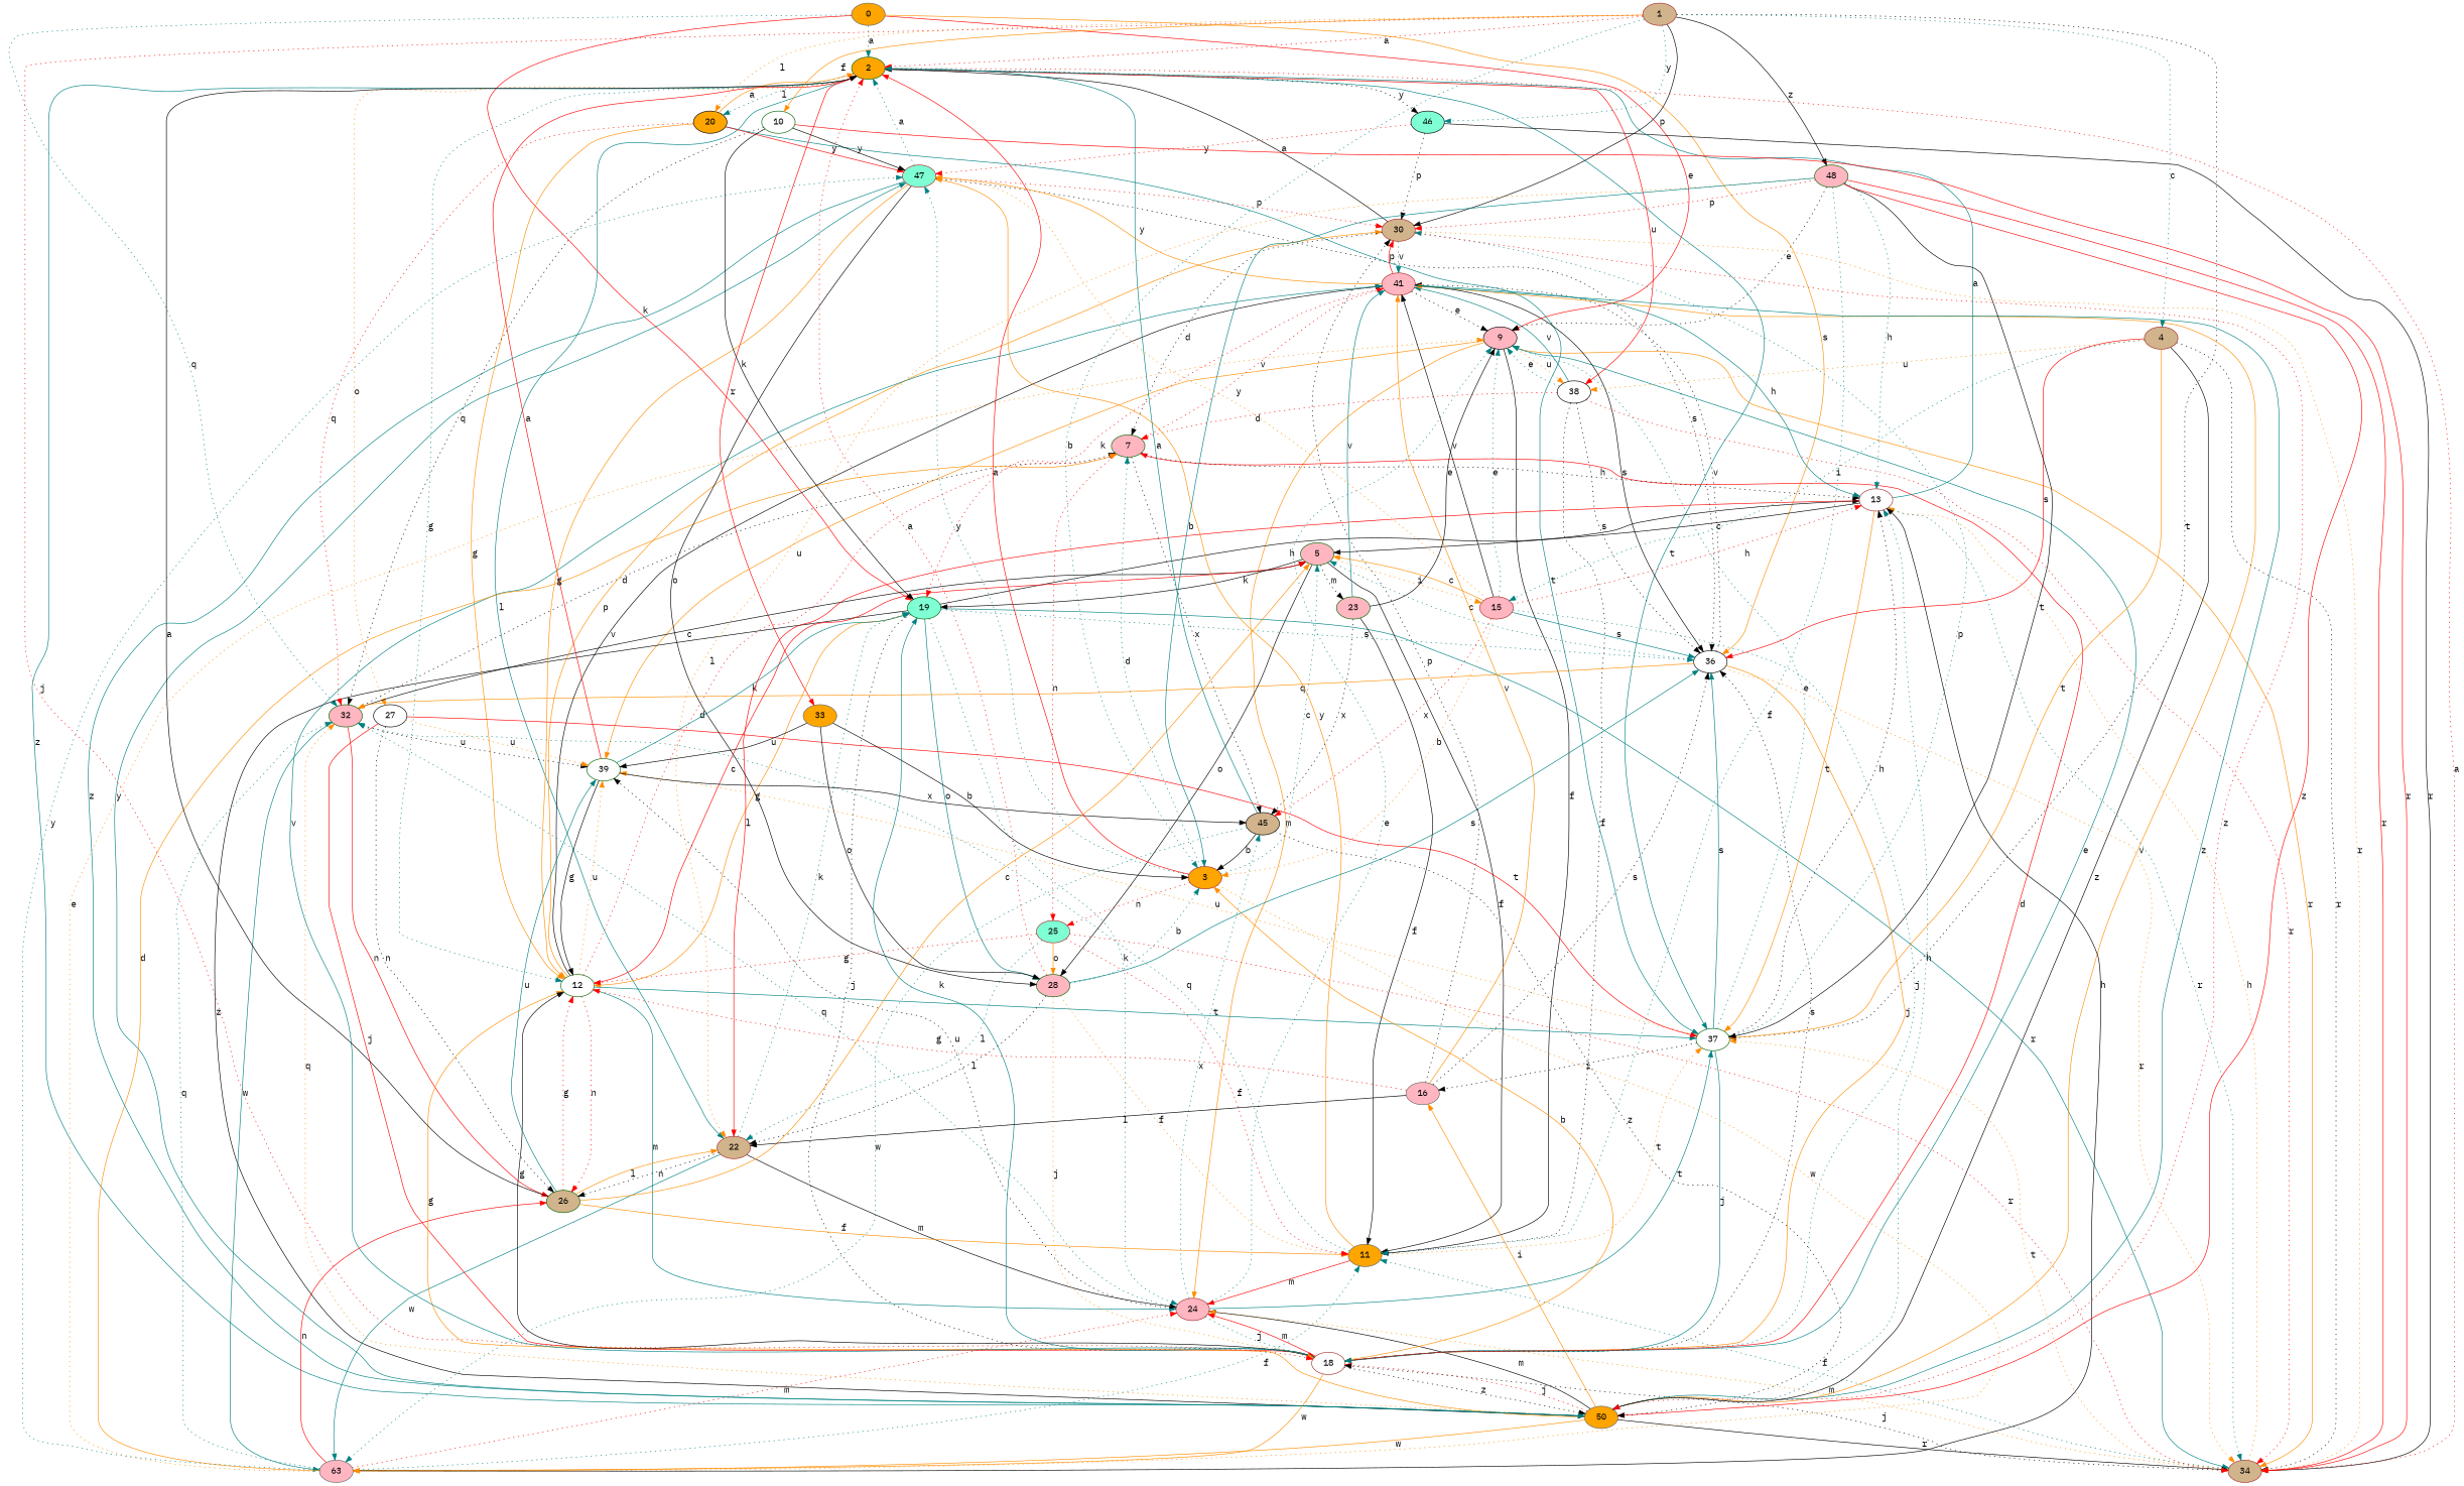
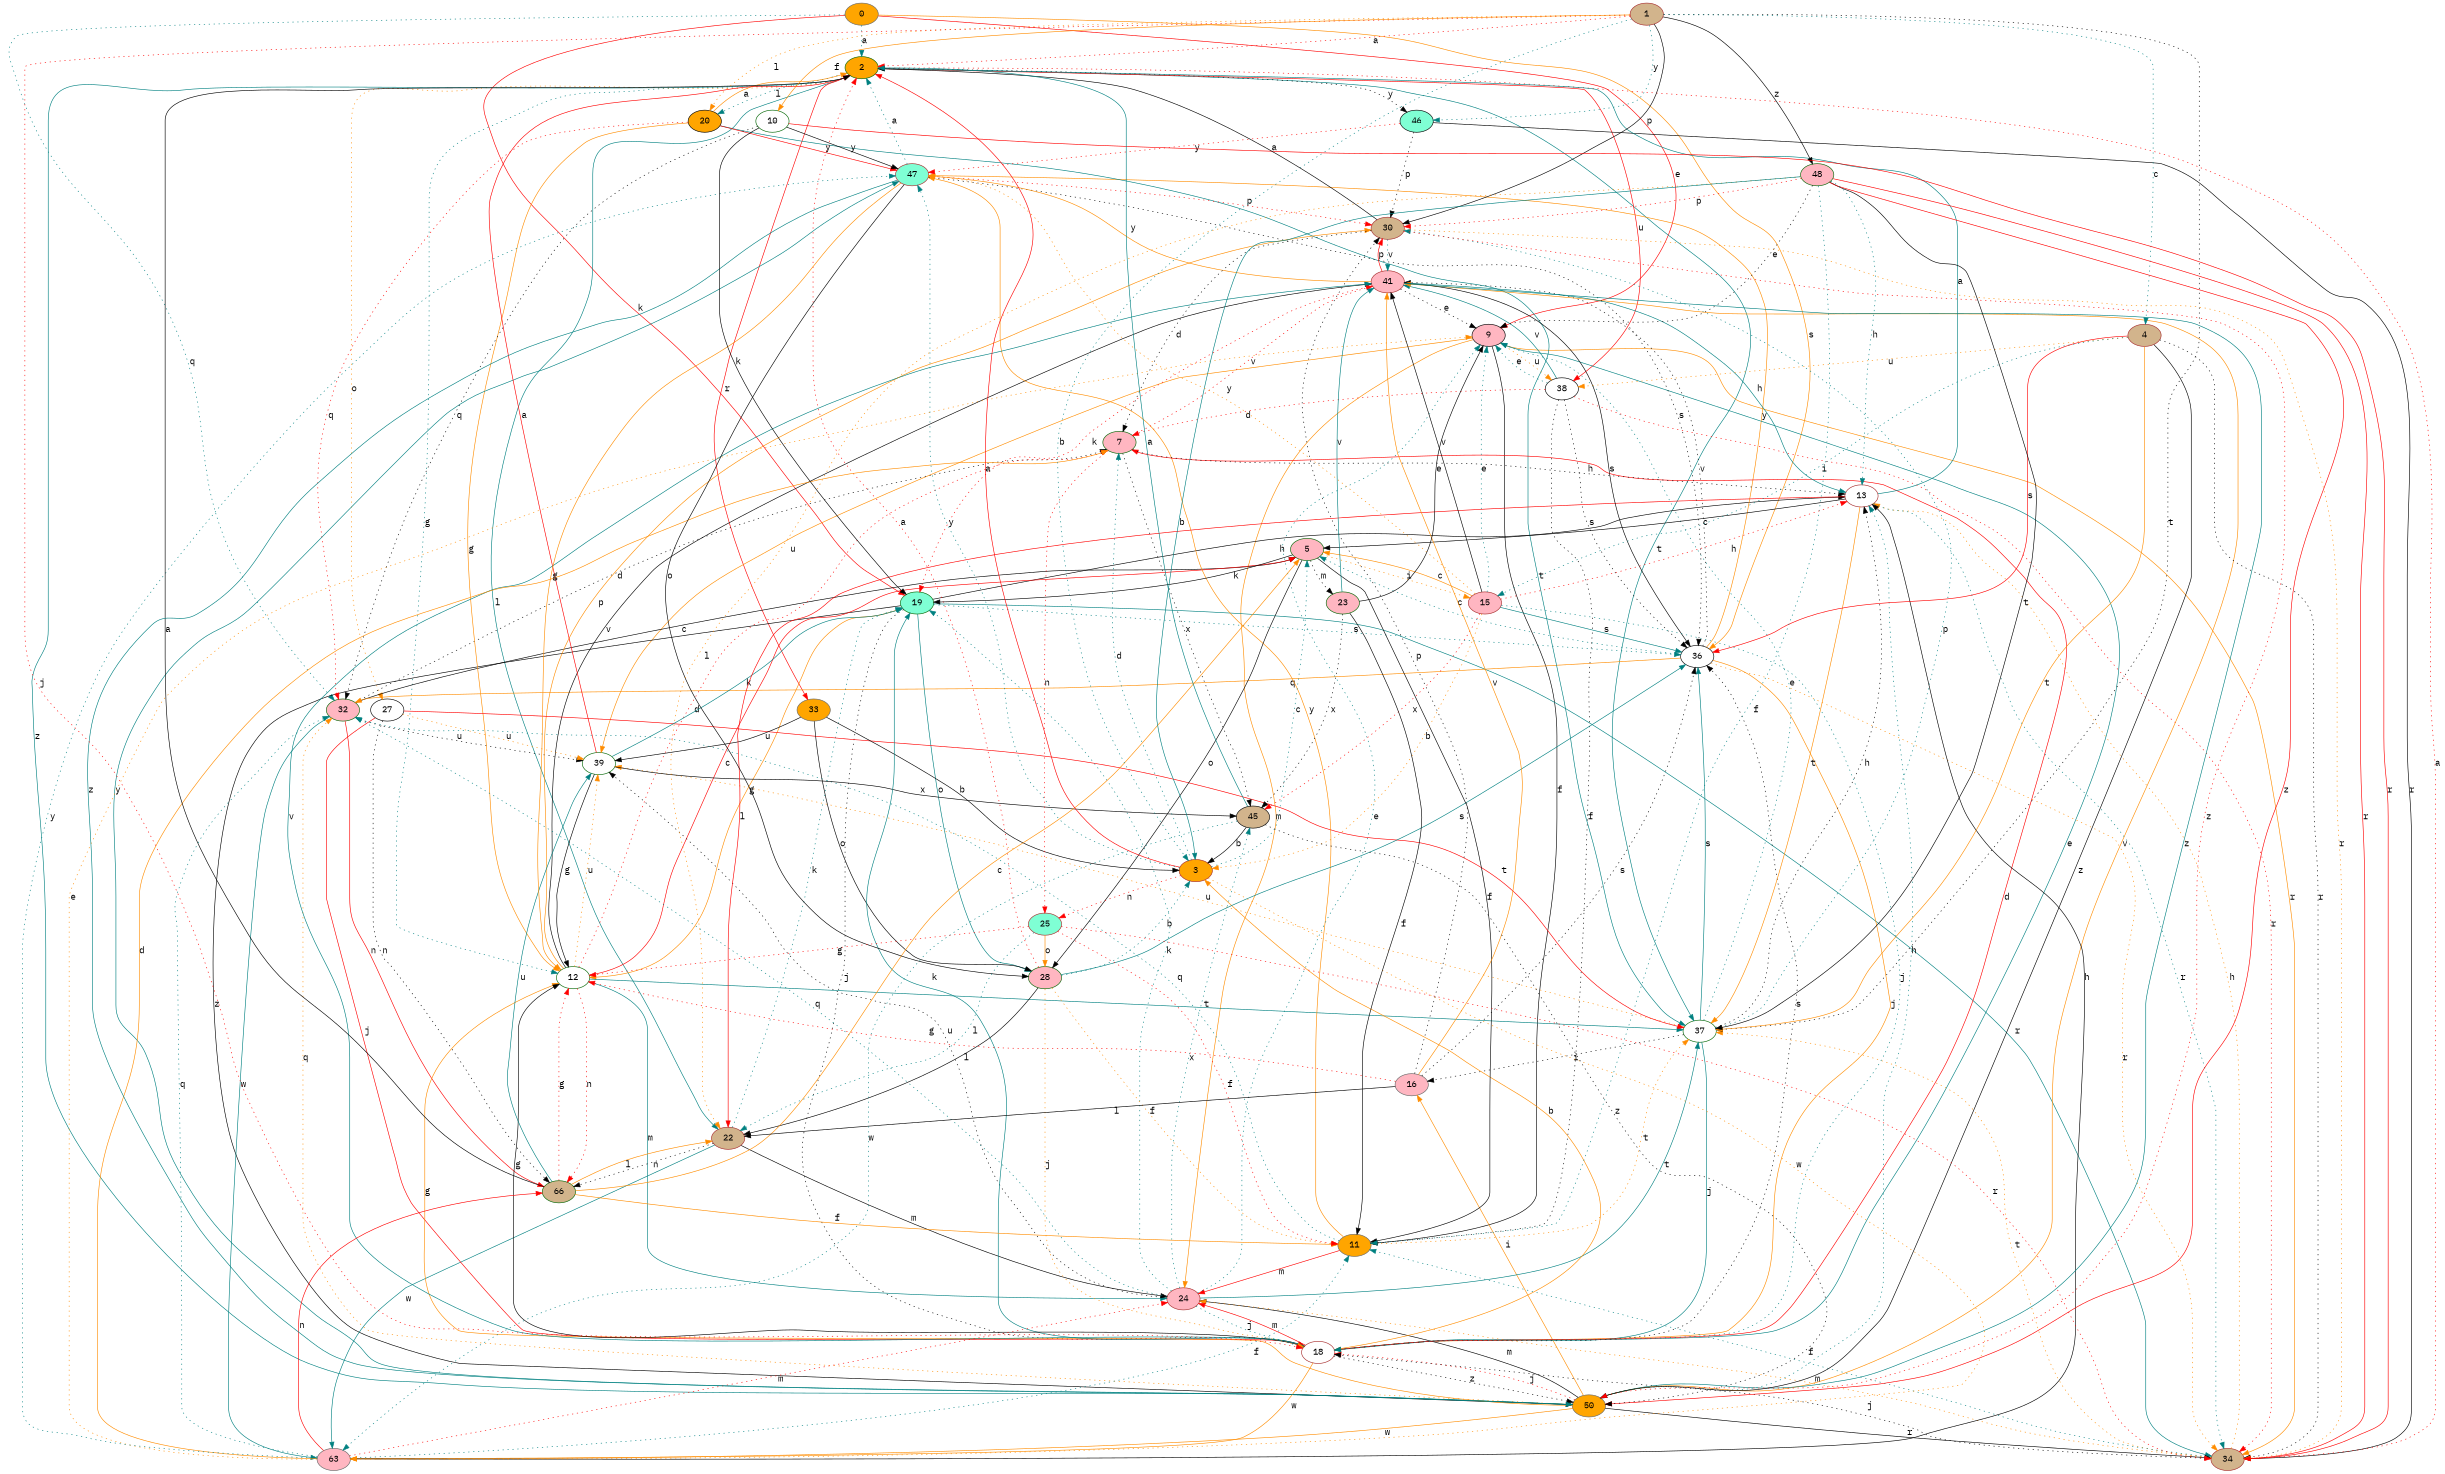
  strict digraph {
    fontname="IBM Plex Mono"
    node [color=darkgreen fillcolor=lightpink fontname="IBM Plex Mono" style=filled]
    edge [color=teal fontname="IBM Plex Mono" style=dotted]
    0 [color=gray40 fillcolor=orange]
    2 [fillcolor=orange]
    9 [color=black]
    19 [fillcolor=aquamarine]
    32
    36 [color=black fillcolor=white]
    20 [color=black fillcolor=orange]
    37 [fillcolor=white]
    46 [color=black fillcolor=aquamarine]
    12 [fillcolor=white]
    22 [color=brown fillcolor=tan]
    27 [color=black fillcolor=white]
    33 [color=gray40 fillcolor=orange]
    38 [color=black fillcolor=white]
    50 [color=gray40 fillcolor=orange]
    34 [color=brown fillcolor=tan]
    11 [color=gray40 fillcolor=orange]
    24 [color=brown]
    39 [fillcolor=white]
    18 [color=brown fillcolor=white]
    28
    13 [color=brown fillcolor=white]
    5
    7
    n25 [color=gray40 label=63]
-   26 [fillcolor=tan]
+   26 [fillcolor=tan label=66]
    47 [color=brown fillcolor=aquamarine]
    41 [color=brown]
    1 [color=brown fillcolor=tan]
    3 [color=brown fillcolor=orange]
    4 [color=brown fillcolor=tan]
    10 [fillcolor=white]
    30 [color=brown fillcolor=tan]
    48
    25 [color=brown fillcolor=aquamarine]
    15 [color=brown]
    16 [color=gray40]
    23
    45 [color=black fillcolor=tan]
    0 -> 2 [label=a]
    0 -> 9 [color=red label=e style=solid]
    0 -> 19 [color=red label=k style=solid]
    0 -> 32 [label=q]
    0 -> 36 [color=darkorange label=s style=solid]
    2 -> 20 [label=l]
    2 -> 37 [label=t style=solid]
    2 -> 46 [color=black label=y]
    2 -> 12 [label=g]
    2 -> 22 [label=l style=solid]
    2 -> 27 [color=darkorange label=o]
    2 -> 33 [color=red label=r style=solid]
    2 -> 38 [color=red label=u style=solid]
    2 -> 50 [label=z style=solid]
    9 -> 38 [color=darkorange label=u]
    9 -> 34 [color=darkorange label=r style=solid]
    9 -> 11 [color=black label=f style=solid]
    9 -> 24 [color=darkorange label=m style=solid]
    9 -> 39 [color=darkorange label=u style=solid]
    19 -> 36 [label=s]
    19 -> 12 [color=darkorange label=g style=solid]
    19 -> 50 [color=black label=z style=solid]
    19 -> 34 [label=r style=solid]
    19 -> 18 [color=black label=j]
    19 -> 28 [label=o style=solid]
    19 -> 13 [color=black label=h style=solid]
    32 -> 39 [color=black label=u]
    32 -> 5 [color=black label=c style=solid]
    32 -> 7 [color=black label=d]
    32 -> n25 [label=w style=solid]
    32 -> 26 [color=red label=n style=solid]
    36 -> 32 [color=darkorange label=q style=solid]
    36 -> 34 [color=darkorange label=r]
    36 -> 18 [color=darkorange label=j style=solid]
    36 -> 5 [label=c]
+   36 -> 47 [color=darkorange label=y style=solid]
    36 -> 41 [color=black label=v]
    20 -> 2 [color=darkorange label=a style=solid]
    20 -> 32 [color=red label=q]
    20 -> 37 [label=t style=solid]
    20 -> 12 [color=darkorange label=g style=solid]
    20 -> 47 [color=red label=y style=solid]
    37 -> 9 [label=e]
    37 -> 36 [label=s style=solid]
    37 -> 39 [color=darkorange label=u]
    37 -> 18 [label=j style=solid]
    37 -> 13 [color=black label=h]
    37 -> 30 [label=p]
    37 -> 16 [color=black label=i]
    46 -> 34 [color=black label=r style=solid]
    46 -> 47 [color=red label=y]
    46 -> 30 [color=black label=p]
    12 -> 37 [label=t style=solid]
    12 -> 24 [label=m style=solid]
    12 -> 39 [color=darkorange label=u]
    12 -> 5 [color=red label=c style=solid]
    12 -> 7 [color=red label=d]
    12 -> 26 [color=red label=n]
    12 -> 41 [color=black label=v style=solid]
    12 -> 30 [color=darkorange label=p style=solid]
    22 -> 19 [label=k]
    22 -> 24 [color=black label=m style=solid]
    22 -> n25 [label=w style=solid]
    22 -> 26 [color=black label=n]
    27 -> 37 [color=red label=t style=solid]
    27 -> 39 [color=darkorange label=u]
    27 -> 18 [color=red label=j style=solid]
    27 -> 26 [color=black label=n]
    33 -> 39 [color=black label=u style=solid]
    33 -> 28 [color=black label=o style=solid]
    33 -> 3 [color=black label=b style=solid]
    38 -> 9 [label=e]
    38 -> 36 [color=black label=s]
    38 -> 34 [color=red label=r]
    38 -> 11 [color=black label=f]
    38 -> 7 [color=red label=d]
    38 -> 41 [label=v style=solid]
    50 -> 32 [color=darkorange label=q]
    50 -> 12 [color=darkorange label=g style=solid]
    50 -> 34 [color=black label=r style=solid]
    50 -> 24 [color=black label=m style=solid]
    50 -> 18 [color=red label=j]
    50 -> 13 [label=h]
    50 -> n25 [color=darkorange label=w style=solid]
    50 -> 47 [label=y style=solid]
    50 -> 41 [color=darkorange label=v style=solid]
    50 -> 16 [color=darkorange label=i style=solid]
    34 -> 2 [color=red label=a]
    34 -> 37 [color=darkorange label=t]
    34 -> 11 [label=f]
    34 -> 24 [color=darkorange label=m]
    34 -> 18 [color=black label=j]
    34 -> 13 [color=darkorange label=h]
    11 -> 32 [label=q]
    11 -> 37 [color=darkorange label=t]
    11 -> 24 [color=red label=m style=solid]
    11 -> 47 [color=darkorange label=y style=solid]
    24 -> 9 [label=e]
-   19 -> 24 [label=k]
+   24 -> 19 [label=k]
    24 -> 32 [label=q]
    24 -> 37 [label=t style=solid]
    24 -> 39 [color=black label=u]
    24 -> 18 [label=j]
    24 -> 45 [label=x]
    39 -> 2 [color=red label=a style=solid]
    39 -> 19 [label=k style=solid]
    39 -> 12 [color=black label=g style=solid]
    39 -> 45 [color=black label=x style=solid]
    18 -> 9 [label=e style=solid]
    18 -> 19 [label=k style=solid]
    18 -> 36 [color=black label=s]
    18 -> 12 [color=black label=g style=solid]
    18 -> 50 [color=black label=z]
    18 -> 24 [color=red label=m style=solid]
    18 -> 7 [color=red label=d style=solid]
    18 -> n25 [color=darkorange label=w style=solid]
    18 -> 41 [label=v style=solid]
    18 -> 3 [color=darkorange label=b style=solid]
    28 -> 2 [color=red label=a]
    28 -> 36 [label=s style=solid]
-   28 -> 22 [color=black label=l]
+   28 -> 22 [color=black label=l style=solid]
    28 -> 11 [color=darkorange label=f]
    28 -> 18 [color=darkorange label=j]
    28 -> 3 [label=b]
    13 -> 2 [label=a style=solid]
    13 -> 37 [color=darkorange label=t style=solid]
    13 -> 22 [color=red label=l style=solid]
    13 -> 34 [label=r]
    13 -> 5 [color=black label=c style=solid]
    5 -> 19 [color=black label=k style=solid]
    5 -> 11 [color=black label=f style=solid]
    5 -> 28 [color=black label=o style=solid]
    5 -> 15 [color=darkorange label=i]
    5 -> 23 [color=black label=m]
    7 -> 13 [color=black label=h]
    7 -> 41 [color=red label=v]
    7 -> 25 [color=red label=n]
    7 -> 45 [color=black label=x]
    n25 -> 9 [color=darkorange label=e]
    n25 -> 32 [label=q]
    n25 -> 11 [label=f]
    n25 -> 24 [color=red label=m]
    n25 -> 13 [color=black label=h style=solid]
    n25 -> 7 [color=darkorange label=d style=solid]
    n25 -> 26 [color=red label=n style=solid]
    n25 -> 47 [label=y]
    26 -> 2 [color=black label=a style=solid]
    26 -> 12 [color=red label=g]
    26 -> 22 [color=darkorange label=l style=solid]
    26 -> 11 [color=darkorange label=f style=solid]
    26 -> 39 [label=u style=solid]
    26 -> 5 [color=darkorange label=c style=solid]
    47 -> 2 [label=a]
    47 -> 36 [color=black label=s]
    47 -> 12 [color=darkorange label=g style=solid]
    47 -> 50 [label=z style=solid]
    47 -> 28 [color=black label=o style=solid]
    47 -> 30 [color=red label=p]
    41 -> 9 [color=black label=e]
    41 -> 19 [color=red label=k]
    41 -> 36 [color=black label=s style=solid]
    41 -> 50 [label=z style=solid]
    41 -> 13 [label=h style=solid]
    41 -> 47 [color=darkorange label=y style=solid]
    41 -> 30 [color=red label=p style=solid]
    1 -> 2 [color=red label=a]
    1 -> 20 [color=darkorange label=l]
    1 -> 37 [color=black label=t]
    1 -> 46 [label=y]
    1 -> 18 [color=red label=j]
    1 -> 3 [label=b]
    1 -> 4 [label=c]
    1 -> 10 [color=darkorange label=f style=solid]
    1 -> 30 [color=black label=p style=solid]
    1 -> 48 [color=black label=z style=solid]
    3 -> 2 [color=red label=a style=solid]
    3 -> 5 [label=c]
    3 -> 7 [label=d]
    3 -> n25 [color=darkorange label=w]
    3 -> 47 [label=y]
    3 -> 25 [color=red label=n]
    4 -> 36 [color=red label=s style=solid]
    4 -> 37 [color=darkorange label=t style=solid]
    4 -> 38 [color=darkorange label=u]
    4 -> 50 [color=black label=z style=solid]
    4 -> 34 [color=black label=r]
    4 -> 15 [label=i]
    10 -> 19 [color=black label=k style=solid]
    10 -> 32 [color=black label=q]
    10 -> 34 [color=red label=r style=solid]
    10 -> 47 [color=black label=y style=solid]
    30 -> 2 [color=black label=a style=solid]
    30 -> 50 [color=red label=z]
    30 -> 34 [color=darkorange label=r]
    30 -> 7 [color=black label=d]
    30 -> 41 [label=v]
    48 -> 9 [color=black label=e]
    48 -> 37 [color=black label=t style=solid]
    48 -> 22 [color=darkorange label=l]
    48 -> 50 [color=red label=z style=solid]
    48 -> 34 [color=red label=r style=solid]
    48 -> 11 [label=f]
    48 -> 13 [label=h]
    48 -> 3 [label=b style=solid]
    48 -> 30 [color=red label=p]
    25 -> 12 [color=red label=g]
    25 -> 22 [label=l]
    25 -> 34 [color=red label=r]
    25 -> 11 [color=red label=f]
    25 -> 28 [color=darkorange label=o style=solid]
    15 -> 9 [label=e]
    15 -> 36 [label=s style=solid]
    15 -> 18 [label=j]
    15 -> 13 [color=red label=h]
    15 -> 5 [color=darkorange label=c style=solid]
    15 -> 47 [color=darkorange label=y]
    15 -> 41 [color=black label=v style=solid]
    15 -> 3 [color=darkorange label=b]
    15 -> 45 [color=red label=x]
    16 -> 36 [color=black label=s]
    16 -> 12 [color=red label=g]
    16 -> 22 [color=black label=l style=solid]
    16 -> 41 [color=darkorange label=v style=solid]
    16 -> 30 [color=black label=p]
    23 -> 9 [color=black label=e style=solid]
    23 -> 11 [color=black label=f style=solid]
    23 -> 41 [label=v style=solid]
    23 -> 45 [color=black label=x]
    45 -> 2 [label=a style=solid]
    45 -> 50 [color=black label=z]
    45 -> n25 [label=w]
    45 -> 3 [color=black label=b style=solid]
  }
